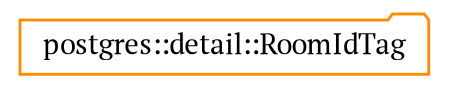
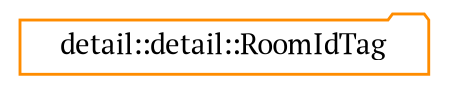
  digraph {
    rankdir=LR
    fontname="PT Serif"
-   n1 [color=darkorange fillcolor=white fontname="PT Serif" fontsize=10 height=0.2 label="postgres::detail::RoomIdTag" shape=folder style=filled width=0.4]
+   n1 [color=darkorange fillcolor=white fontname="PT Serif" fontsize=10 height=0.2 label="detail::detail::RoomIdTag" shape=folder style=filled width=0.4]
  }
